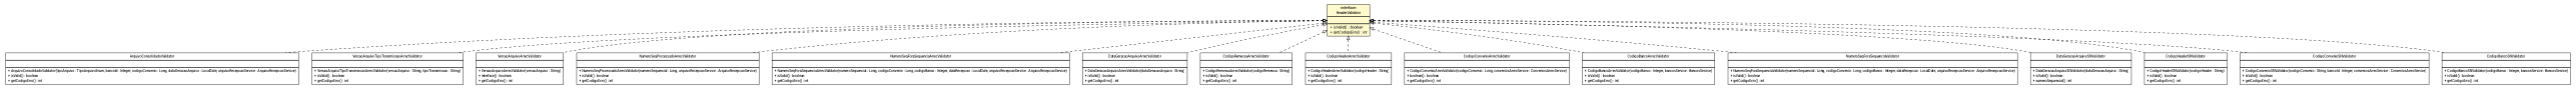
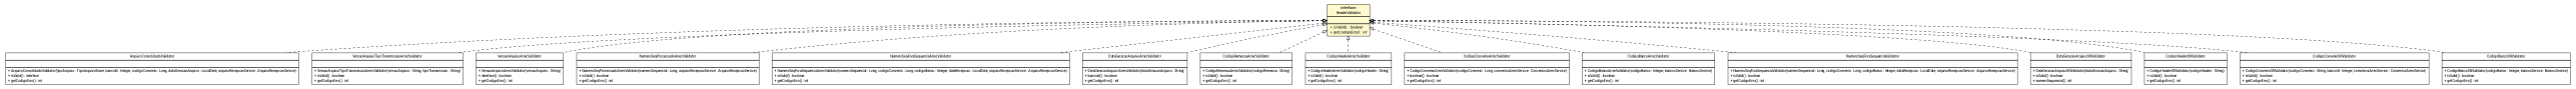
  digraph {
    fontname="Roboto Condensed"
    nodesep=0.25
    ranksep=0.5
    node [fontcolor=black fontname="Roboto Condensed" fontsize=10.0 shape=plaintext]
    edge [arrowtail=empty dir=back fontname="Roboto Condensed" fontsize=10 headport=p labelfontname=arial labelfontsize=10 style=dashed tailport=p]
    n1 [label=<<table title="br.gov.to.sefaz.arr.processamento.validation.validator.header.HeaderValidator" border="0" cellborder="1" cellspacing="0" cellpadding="2" port="p" bgcolor="lemonChiffon" href="./HeaderValidator.html"> 		<tr><td><table border="0" cellspacing="0" cellpadding="1"> <tr><td align="center" balign="center"> &#171;interface&#187; </td></tr> <tr><td align="center" balign="center"> HeaderValidator </td></tr> 		</table></td></tr> 		<tr><td><table border="0" cellspacing="0" cellpadding="1"> <tr><td align="left" balign="left">  </td></tr> 		</table></td></tr> 		<tr><td><table border="0" cellspacing="0" cellpadding="1"> <tr><td align="left" balign="left"><font face="arial italic" point-size="10.0"> + isValid() : boolean </font></td></tr> <tr><td align="left" balign="left"><font face="arial italic" point-size="10.0"> + getCodigoErro() : int </font></td></tr> 		</table></td></tr> 		</table>>]
-   n2 [label=<<table title="br.gov.to.sefaz.arr.processamento.validation.validator.header.ArquivoConsolidadoValidator" border="0" cellborder="1" cellspacing="0" cellpadding="2" port="p" href="./ArquivoConsolidadoValidator.html"> 		<tr><td><table border="0" cellspacing="0" cellpadding="1"> <tr><td align="center" balign="center"> ArquivoConsolidadoValidator </td></tr> 		</table></td></tr> 		<tr><td><table border="0" cellspacing="0" cellpadding="1"> <tr><td align="left" balign="left">  </td></tr> 		</table></td></tr> 		<tr><td><table border="0" cellspacing="0" cellpadding="1"> <tr><td align="left" balign="left"> + ArquivoConsolidadoValidator(tipoArquivo : TipoArquivoEnum, bancoId : Integer, codigoConvenio : Long, dataGeracaoArquivo : LocalDate, arquivoRecepcaoService : ArquivoRecepcaoService) </td></tr> <tr><td align="left" balign="left"> + isValid() : boolean </td></tr> <tr><td align="left" balign="left"> + getCodigoErro() : int </td></tr> 		</table></td></tr> 		</table>>]
+   n2 [label=<<table title="br.gov.to.sefaz.arr.processamento.validation.validator.header.ArquivoConsolidadoValidator" border="0" cellborder="1" cellspacing="0" cellpadding="2" port="p" href="./ArquivoConsolidadoValidator.html"> 		<tr><td><table border="0" cellspacing="0" cellpadding="1"> <tr><td align="center" balign="center"> ArquivoConsolidadoValidator </td></tr> 		</table></td></tr> 		<tr><td><table border="0" cellspacing="0" cellpadding="1"> <tr><td align="left" balign="left">  </td></tr> 		</table></td></tr> 		<tr><td><table border="0" cellspacing="0" cellpadding="1"> <tr><td align="left" balign="left"> + ArquivoConsolidadoValidator(tipoArquivo : TipoArquivoEnum, bancoId : Integer, codigoConvenio : Long, dataGeracaoArquivo : LocalDate, arquivoRecepcaoService : ArquivoRecepcaoService) </td></tr> <tr><td align="left" balign="left"> + isValid() : interface </td></tr> <tr><td align="left" balign="left"> + getCodigoErro() : int </td></tr> 		</table></td></tr> 		</table>>]
    n3 [label=<<table title="br.gov.to.sefaz.arr.processamento.validation.validator.header.arrecadacao.VersaoArquivoTipoTransmissaoArrecValidator" border="0" cellborder="1" cellspacing="0" cellpadding="2" port="p" href="./arrecadacao/VersaoArquivoTipoTransmissaoArrecValidator.html"> 		<tr><td><table border="0" cellspacing="0" cellpadding="1"> <tr><td align="center" balign="center"> VersaoArquivoTipoTransmissaoArrecValidator </td></tr> 		</table></td></tr> 		<tr><td><table border="0" cellspacing="0" cellpadding="1"> <tr><td align="left" balign="left">  </td></tr> 		</table></td></tr> 		<tr><td><table border="0" cellspacing="0" cellpadding="1"> <tr><td align="left" balign="left"> + VersaoArquivoTipoTransmissaoArrecValidator(versaoArquivo : String, tipoTransmissao : String) </td></tr> <tr><td align="left" balign="left"> + isValid() : boolean </td></tr> <tr><td align="left" balign="left"> + getCodigoErro() : int </td></tr> 		</table></td></tr> 		</table>>]
    n4 [label=<<table title="br.gov.to.sefaz.arr.processamento.validation.validator.header.arrecadacao.VersaoArquivoArrecValidator" border="0" cellborder="1" cellspacing="0" cellpadding="2" port="p" href="./arrecadacao/VersaoArquivoArrecValidator.html"> 		<tr><td><table border="0" cellspacing="0" cellpadding="1"> <tr><td align="center" balign="center"> VersaoArquivoArrecValidator </td></tr> 		</table></td></tr> 		<tr><td><table border="0" cellspacing="0" cellpadding="1"> <tr><td align="left" balign="left">  </td></tr> 		</table></td></tr> 		<tr><td><table border="0" cellspacing="0" cellpadding="1"> <tr><td align="left" balign="left"> + VersaoArquivoArrecValidator(versaoArquivo : String) </td></tr> <tr><td align="left" balign="left"> + interface() : boolean </td></tr> <tr><td align="left" balign="left"> + getCodigoErro() : int </td></tr> 		</table></td></tr> 		</table>>]
    n5 [label=<<table title="br.gov.to.sefaz.arr.processamento.validation.validator.header.arrecadacao.NumeroSeqProcessadoArrecValidator" border="0" cellborder="1" cellspacing="0" cellpadding="2" port="p" href="./arrecadacao/NumeroSeqProcessadoArrecValidator.html"> 		<tr><td><table border="0" cellspacing="0" cellpadding="1"> <tr><td align="center" balign="center"> NumeroSeqProcessadoArrecValidator </td></tr> 		</table></td></tr> 		<tr><td><table border="0" cellspacing="0" cellpadding="1"> <tr><td align="left" balign="left">  </td></tr> 		</table></td></tr> 		<tr><td><table border="0" cellspacing="0" cellpadding="1"> <tr><td align="left" balign="left"> + NumeroSeqProcessadoArrecValidator(numeroSequencial : Long, arquivoRecepcaoService : ArquivoRecepcaoService) </td></tr> <tr><td align="left" balign="left"> + isValid() : boolean </td></tr> <tr><td align="left" balign="left"> + getCodigoErro() : int </td></tr> 		</table></td></tr> 		</table>>]
    n6 [label=<<table title="br.gov.to.sefaz.arr.processamento.validation.validator.header.arrecadacao.NumeroSeqForaSequenciaArrecValidator" border="0" cellborder="1" cellspacing="0" cellpadding="2" port="p" href="./arrecadacao/NumeroSeqForaSequenciaArrecValidator.html"> 		<tr><td><table border="0" cellspacing="0" cellpadding="1"> <tr><td align="center" balign="center"> NumeroSeqForaSequenciaArrecValidator </td></tr> 		</table></td></tr> 		<tr><td><table border="0" cellspacing="0" cellpadding="1"> <tr><td align="left" balign="left">  </td></tr> 		</table></td></tr> 		<tr><td><table border="0" cellspacing="0" cellpadding="1"> <tr><td align="left" balign="left"> + NumeroSeqForaSequenciaArrecValidator(numeroSequencial : Long, codigoConvenio : Long, codigoBanco : Integer, dataRecepcao : LocalDate, arquivoRecepcaoService : ArquivoRecepcaoService) </td></tr> <tr><td align="left" balign="left"> + isValid() : boolean </td></tr> <tr><td align="left" balign="left"> + getCodigoErro() : int </td></tr> 		</table></td></tr> 		</table>>]
-   n7 [label=<<table title="br.gov.to.sefaz.arr.processamento.validation.validator.header.arrecadacao.DataGeracaoArquivoArrecValidator" border="0" cellborder="1" cellspacing="0" cellpadding="2" port="p" href="./arrecadacao/DataGeracaoArquivoArrecValidator.html"> 		<tr><td><table border="0" cellspacing="0" cellpadding="1"> <tr><td align="center" balign="center"> DataGeracaoArquivoArrecValidator </td></tr> 		</table></td></tr> 		<tr><td><table border="0" cellspacing="0" cellpadding="1"> <tr><td align="left" balign="left">  </td></tr> 		</table></td></tr> 		<tr><td><table border="0" cellspacing="0" cellpadding="1"> <tr><td align="left" balign="left"> + DataGeracaoArquivoArrecValidator(dataGeracaoArquivo : String) </td></tr> <tr><td align="left" balign="left"> + isValid() : boolean </td></tr> <tr><td align="left" balign="left"> + getCodigoErro() : int </td></tr> 		</table></td></tr> 		</table>>]
+   n7 [label=<<table title="br.gov.to.sefaz.arr.processamento.validation.validator.header.arrecadacao.DataGeracaoArquivoArrecValidator" border="0" cellborder="1" cellspacing="0" cellpadding="2" port="p" href="./arrecadacao/DataGeracaoArquivoArrecValidator.html"> 		<tr><td><table border="0" cellspacing="0" cellpadding="1"> <tr><td align="center" balign="center"> DataGeracaoArquivoArrecValidator </td></tr> 		</table></td></tr> 		<tr><td><table border="0" cellspacing="0" cellpadding="1"> <tr><td align="left" balign="left">  </td></tr> 		</table></td></tr> 		<tr><td><table border="0" cellspacing="0" cellpadding="1"> <tr><td align="left" balign="left"> + DataGeracaoArquivoArrecValidator(dataGeracaoArquivo : String) </td></tr> <tr><td align="left" balign="left"> + bancoId() : boolean </td></tr> <tr><td align="left" balign="left"> + getCodigoErro() : int </td></tr> 		</table></td></tr> 		</table>>]
    n8 [label=<<table title="br.gov.to.sefaz.arr.processamento.validation.validator.header.arrecadacao.CodigoRemessaArrecValidator" border="0" cellborder="1" cellspacing="0" cellpadding="2" port="p" href="./arrecadacao/CodigoRemessaArrecValidator.html"> 		<tr><td><table border="0" cellspacing="0" cellpadding="1"> <tr><td align="center" balign="center"> CodigoRemessaArrecValidator </td></tr> 		</table></td></tr> 		<tr><td><table border="0" cellspacing="0" cellpadding="1"> <tr><td align="left" balign="left">  </td></tr> 		</table></td></tr> 		<tr><td><table border="0" cellspacing="0" cellpadding="1"> <tr><td align="left" balign="left"> + CodigoRemessaArrecValidator(codigoRemessa : String) </td></tr> <tr><td align="left" balign="left"> + isValid() : boolean </td></tr> <tr><td align="left" balign="left"> + getCodigoErro() : int </td></tr> 		</table></td></tr> 		</table>>]
    n9 [label=<<table title="br.gov.to.sefaz.arr.processamento.validation.validator.header.arrecadacao.CodigoHeaderArrecValidator" border="0" cellborder="1" cellspacing="0" cellpadding="2" port="p" href="./arrecadacao/CodigoHeaderArrecValidator.html"> 		<tr><td><table border="0" cellspacing="0" cellpadding="1"> <tr><td align="center" balign="center"> CodigoHeaderArrecValidator </td></tr> 		</table></td></tr> 		<tr><td><table border="0" cellspacing="0" cellpadding="1"> <tr><td align="left" balign="left">  </td></tr> 		</table></td></tr> 		<tr><td><table border="0" cellspacing="0" cellpadding="1"> <tr><td align="left" balign="left"> + CodigoHeaderArrecValidator(codigoHeader : String) </td></tr> <tr><td align="left" balign="left"> + isValid() : boolean </td></tr> <tr><td align="left" balign="left"> + getCodigoErro() : int </td></tr> 		</table></td></tr> 		</table>>]
    n10 [label=<<table title="br.gov.to.sefaz.arr.processamento.validation.validator.header.arrecadacao.CodigoConvenioArrecValidator" border="0" cellborder="1" cellspacing="0" cellpadding="2" port="p" href="./arrecadacao/CodigoConvenioArrecValidator.html"> 		<tr><td><table border="0" cellspacing="0" cellpadding="1"> <tr><td align="center" balign="center"> CodigoConvenioArrecValidator </td></tr> 		</table></td></tr> 		<tr><td><table border="0" cellspacing="0" cellpadding="1"> <tr><td align="left" balign="left">  </td></tr> 		</table></td></tr> 		<tr><td><table border="0" cellspacing="0" cellpadding="1"> <tr><td align="left" balign="left"> + CodigoConvenioArrecValidator(codigoConvenio : Long, conveniosArrecService : ConveniosArrecService) </td></tr> <tr><td align="left" balign="left"> + boolean() : boolean </td></tr> <tr><td align="left" balign="left"> + getCodigoErro() : int </td></tr> 		</table></td></tr> 		</table>>]
    n11 [label=<<table title="br.gov.to.sefaz.arr.processamento.validation.validator.header.arrecadacao.CodigoBancoArrecValidator" border="0" cellborder="1" cellspacing="0" cellpadding="2" port="p" href="./arrecadacao/CodigoBancoArrecValidator.html"> 		<tr><td><table border="0" cellspacing="0" cellpadding="1"> <tr><td align="center" balign="center"> CodigoBancoArrecValidator </td></tr> 		</table></td></tr> 		<tr><td><table border="0" cellspacing="0" cellpadding="1"> <tr><td align="left" balign="left">  </td></tr> 		</table></td></tr> 		<tr><td><table border="0" cellspacing="0" cellpadding="1"> <tr><td align="left" balign="left"> + CodigoBancoArrecValidator(codigoBanco : Integer, bancosService : BancosService) </td></tr> <tr><td align="left" balign="left"> + isValid() : boolean </td></tr> <tr><td align="left" balign="left"> + getCodigoErro() : int </td></tr> 		</table></td></tr> 		</table>>]
    n12 [label=<<table title="br.gov.to.sefaz.arr.processamento.validation.validator.header.simplesnacional.NumeroSeqForaSequenciaValidator" border="0" cellborder="1" cellspacing="0" cellpadding="2" port="p" href="./simplesnacional/NumeroSeqForaSequenciaValidator.html"> 		<tr><td><table border="0" cellspacing="0" cellpadding="1"> <tr><td align="center" balign="center"> NumeroSeqForaSequenciaValidator </td></tr> 		</table></td></tr> 		<tr><td><table border="0" cellspacing="0" cellpadding="1"> <tr><td align="left" balign="left">  </td></tr> 		</table></td></tr> 		<tr><td><table border="0" cellspacing="0" cellpadding="1"> <tr><td align="left" balign="left"> + NumeroSeqForaSequenciaValidator(numeroSequencial : Long, codigoConvenio : Long, codigoBanco : Integer, dataRecepcao : LocalDate, arquivoRecepcaoService : ArquivoRecepcaoService) </td></tr> <tr><td align="left" balign="left"> + isValid() : boolean </td></tr> <tr><td align="left" balign="left"> + getCodigoErro() : int </td></tr> 		</table></td></tr> 		</table>>]
    n13 [label=<<table title="br.gov.to.sefaz.arr.processamento.validation.validator.header.simplesnacional.DataGeracaoArquivoSNValidator" border="0" cellborder="1" cellspacing="0" cellpadding="2" port="p" href="./simplesnacional/DataGeracaoArquivoSNValidator.html"> 		<tr><td><table border="0" cellspacing="0" cellpadding="1"> <tr><td align="center" balign="center"> DataGeracaoArquivoSNValidator </td></tr> 		</table></td></tr> 		<tr><td><table border="0" cellspacing="0" cellpadding="1"> <tr><td align="left" balign="left">  </td></tr> 		</table></td></tr> 		<tr><td><table border="0" cellspacing="0" cellpadding="1"> <tr><td align="left" balign="left"> + DataGeracaoArquivoSNValidator(dataGeracaoArquivo : String) </td></tr> <tr><td align="left" balign="left"> + isValid() : boolean </td></tr> <tr><td align="left" balign="left"> + numeroSequencial() : int </td></tr> 		</table></td></tr> 		</table>>]
    n14 [label=<<table title="br.gov.to.sefaz.arr.processamento.validation.validator.header.simplesnacional.CodigoHeaderSNValidator" border="0" cellborder="1" cellspacing="0" cellpadding="2" port="p" href="./simplesnacional/CodigoHeaderSNValidator.html"> 		<tr><td><table border="0" cellspacing="0" cellpadding="1"> <tr><td align="center" balign="center"> CodigoHeaderSNValidator </td></tr> 		</table></td></tr> 		<tr><td><table border="0" cellspacing="0" cellpadding="1"> <tr><td align="left" balign="left">  </td></tr> 		</table></td></tr> 		<tr><td><table border="0" cellspacing="0" cellpadding="1"> <tr><td align="left" balign="left"> + CodigoHeaderSNValidator(codigoHeader : String) </td></tr> <tr><td align="left" balign="left"> + isValid() : boolean </td></tr> <tr><td align="left" balign="left"> + getCodigoErro() : int </td></tr> 		</table></td></tr> 		</table>>]
    n15 [label=<<table title="br.gov.to.sefaz.arr.processamento.validation.validator.header.simplesnacional.CodigoConvenioSNValidator" border="0" cellborder="1" cellspacing="0" cellpadding="2" port="p" href="./simplesnacional/CodigoConvenioSNValidator.html"> 		<tr><td><table border="0" cellspacing="0" cellpadding="1"> <tr><td align="center" balign="center"> CodigoConvenioSNValidator </td></tr> 		</table></td></tr> 		<tr><td><table border="0" cellspacing="0" cellpadding="1"> <tr><td align="left" balign="left">  </td></tr> 		</table></td></tr> 		<tr><td><table border="0" cellspacing="0" cellpadding="1"> <tr><td align="left" balign="left"> + CodigoConvenioSNValidator(codigoConvenio : String, bancoId : Integer, conveniosArrecService : ConveniosArrecService) </td></tr> <tr><td align="left" balign="left"> + isValid() : boolean </td></tr> <tr><td align="left" balign="left"> + getCodigoErro() : int </td></tr> 		</table></td></tr> 		</table>>]
    n16 [label=<<table title="br.gov.to.sefaz.arr.processamento.validation.validator.header.simplesnacional.CodigoBancoSNValidator" border="0" cellborder="1" cellspacing="0" cellpadding="2" port="p" href="./simplesnacional/CodigoBancoSNValidator.html"> 		<tr><td><table border="0" cellspacing="0" cellpadding="1"> <tr><td align="center" balign="center"> CodigoBancoSNValidator </td></tr> 		</table></td></tr> 		<tr><td><table border="0" cellspacing="0" cellpadding="1"> <tr><td align="left" balign="left">  </td></tr> 		</table></td></tr> 		<tr><td><table border="0" cellspacing="0" cellpadding="1"> <tr><td align="left" balign="left"> + CodigoBancoSNValidator(codigoBanco : Integer, bancosService : BancosService) </td></tr> <tr><td align="left" balign="left"> + isValid() : boolean </td></tr> <tr><td align="left" balign="left"> + getCodigoErro() : int </td></tr> 		</table></td></tr> 		</table>>]
    n1 -> n2
    n1 -> n3
    n1 -> n4
    n1 -> n5
    n1 -> n6
    n1 -> n7
    n1 -> n8
    n1 -> n9
    n1 -> n10
    n1 -> n11
    n1 -> n12
    n1 -> n13
    n1 -> n14
    n1 -> n15
    n1 -> n16
  }
